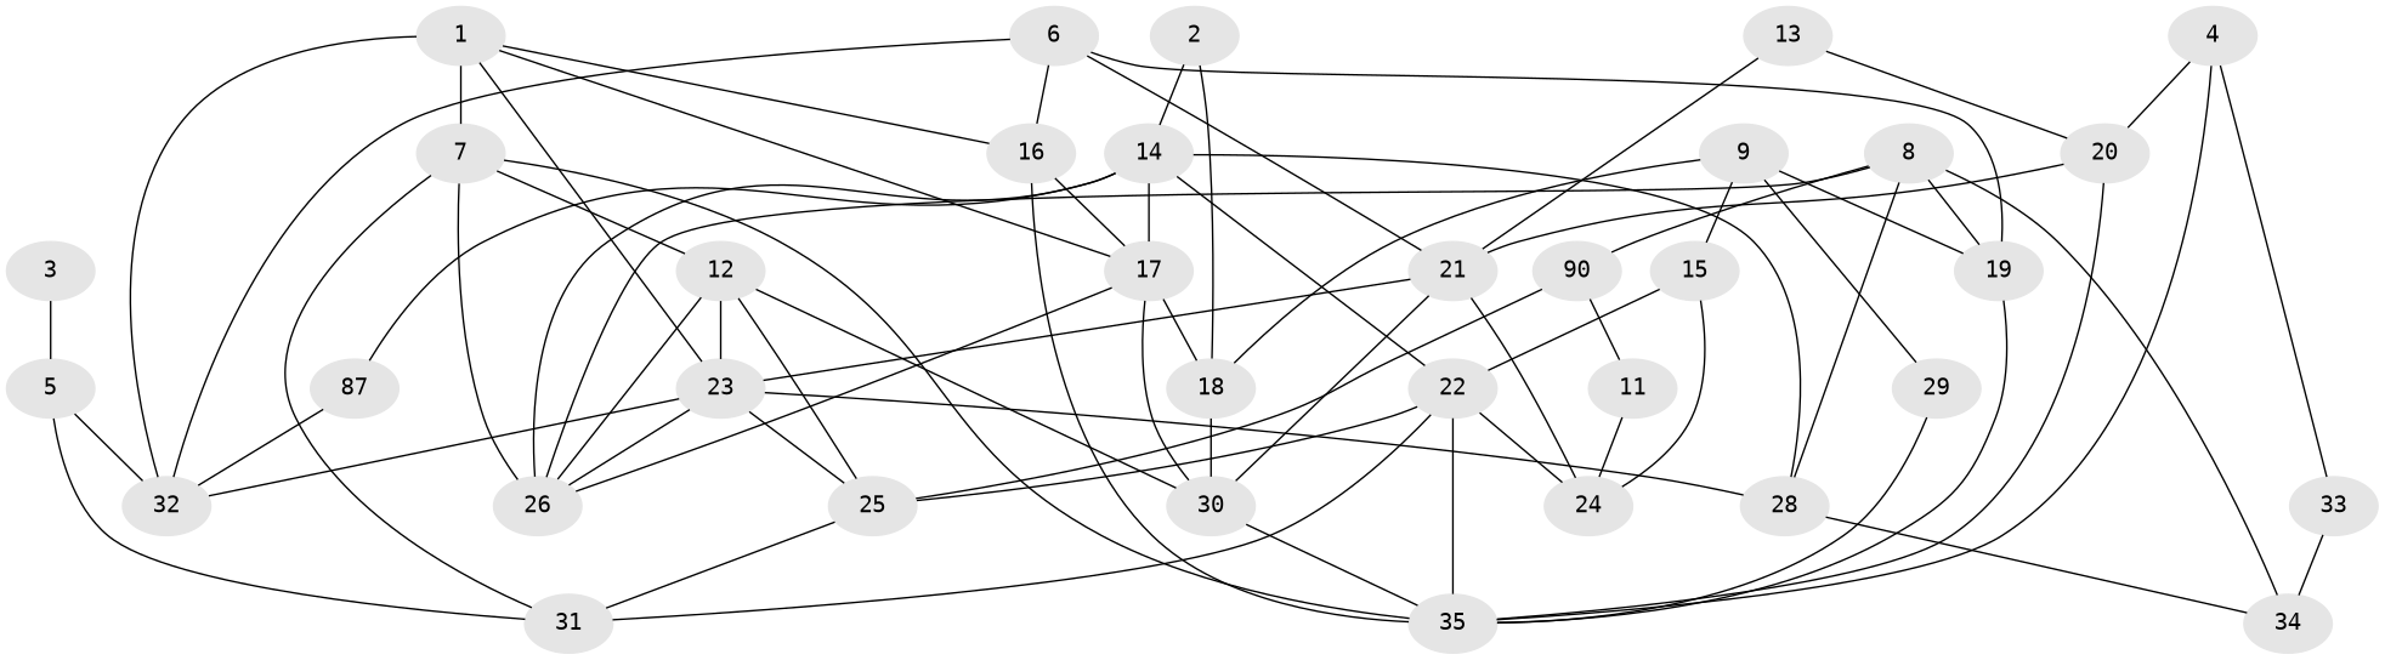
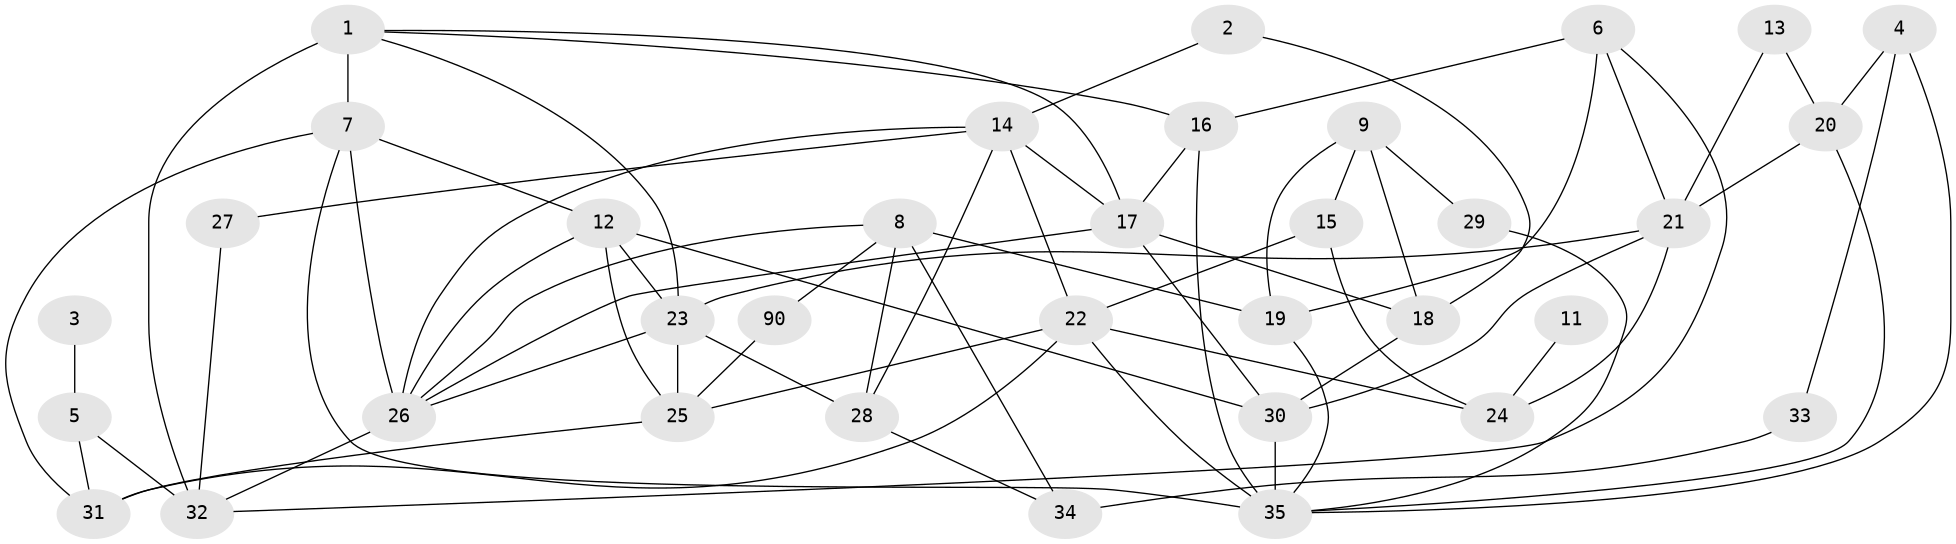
  graph {
    fontname="DejaVu Sans Mono"
    node [color=gray90 fontname="DejaVu Sans Mono" style=filled]
    edge [fontname="DejaVu Sans Mono" weight=1.0]
    1
    7
    16
    17
    23
    32
    12
    35
    31
    26
    18
    30
    28
    25
    2
    14
    5
    22
-   27 [label=87]
+   27
    3
    4
    20
    33
    21
    34
    6
    19
    24
    8
    n30 [label=90]
    11
    9
    15
    29
    13
    1 -- 7 [weight=2.0]
    1 -- 16
    1 -- 17
    1 -- 23
    1 -- 32 [weight=2.0]
    7 -- 12
    7 -- 35
    7 -- 31
    7 -- 26 [weight=2.0]
    16 -- 17
    16 -- 35 [weight=2.0]
    17 -- 26
    17 -- 18
    17 -- 30
-   23 -- 32
+   26 -- 32
    23 -- 26
    23 -- 28
    23 -- 25
    12 -- 23
    12 -- 26
    12 -- 30
    12 -- 25
    18 -- 30
    30 -- 35
    28 -- 34
    25 -- 31
    2 -- 18
    2 -- 14
    14 -- 17
    14 -- 26 [weight=2.0]
    14 -- 28 [weight=2.0]
    14 -- 22
    14 -- 27
    5 -- 32
    5 -- 31
    22 -- 35
    22 -- 31
    22 -- 25
    22 -- 24
    27 -- 32
    3 -- 5
    4 -- 35
    4 -- 20
    4 -- 33
    20 -- 35
    20 -- 21
    33 -- 34 [weight=2.0]
    21 -- 23 [weight=3.0]
    21 -- 30
    21 -- 24
    6 -- 16
    6 -- 32
    6 -- 21
    6 -- 19
    19 -- 35
    8 -- 26
    8 -- 28
    8 -- 34
    8 -- 19
    8 -- n30
    n30 -- 25
-   n30 -- 11
    11 -- 24
    9 -- 18
    9 -- 19
    9 -- 15
    9 -- 29
    15 -- 22
    15 -- 24
    29 -- 35
    13 -- 20
    13 -- 21
  }
